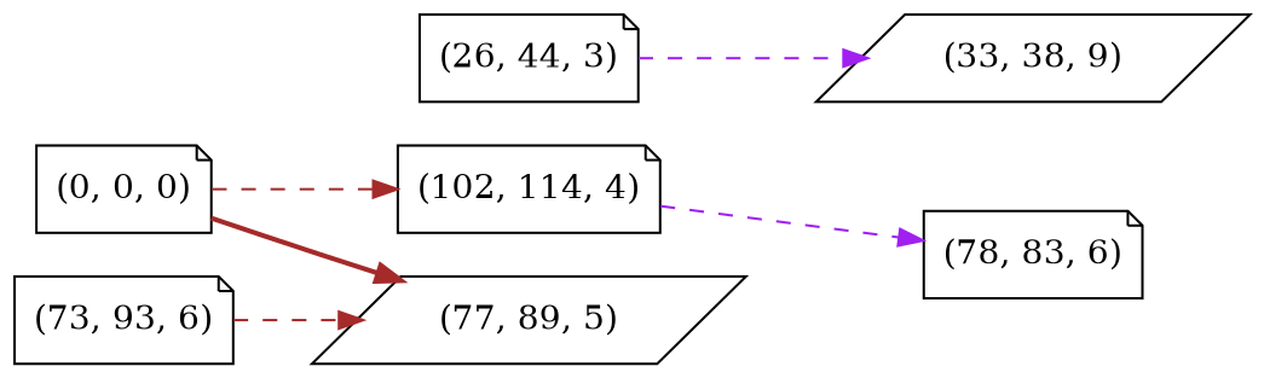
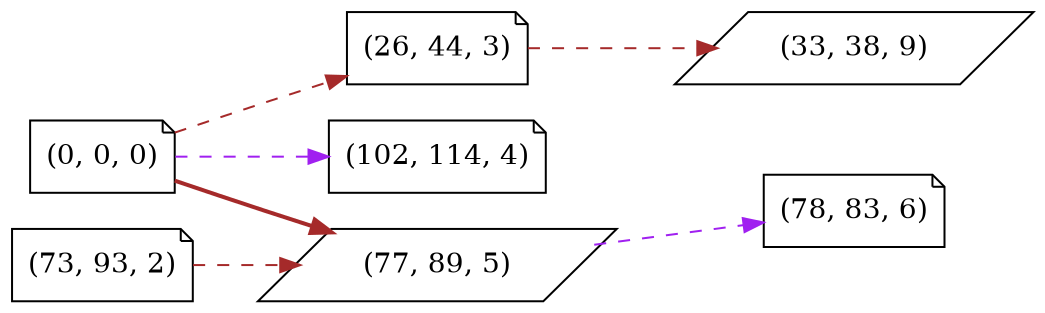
  digraph {
    rankdir=LR
    node [shape=note]
    edge [color=brown style=dashed]
    "(0, 0, 0)"
    "(26, 44, 3)"
    "(102, 114, 4)"
    "(77, 89, 5)" [shape=parallelogram]
    "(33, 38, 9)" [shape=parallelogram]
-   "(73, 93, 2)" [label="(73, 93, 6)"]
+   "(73, 93, 2)"
    "(78, 83, 6)"
-   "(0, 0, 0)" -> "(102, 114, 4)"
+   "(0, 0, 0)" -> "(26, 44, 3)"
+   "(0, 0, 0)" -> "(102, 114, 4)" [color=purple]
    "(0, 0, 0)" -> "(77, 89, 5)" [style=bold]
-   "(26, 44, 3)" -> "(33, 38, 9)" [color=purple]
-   "(102, 114, 4)" -> "(78, 83, 6)" [color=purple]
+   "(26, 44, 3)" -> "(33, 38, 9)"
+   "(77, 89, 5)" -> "(78, 83, 6)" [color=purple]
    "(73, 93, 2)" -> "(77, 89, 5)"
  }
